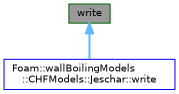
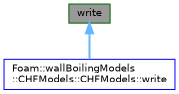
  digraph {
    rankdir=TB
    node [fontname=Helvetica fontsize=10 shape=box style=filled]
    n1 [color=darkgreen fillcolor=grey60 fontcolor=black height=0.2 label=write width=0.4]
-   n2 [color=blue fillcolor=white height=0.2 label="Foam::wallBoilingModels\l::CHFModels::Jeschar::write" width=0.4]
+   n2 [color=blue fillcolor=white height=0.2 label="Foam::wallBoilingModels\l::CHFModels::CHFModels::write" width=0.4]
    n1 -> n2 [color=steelblue1 dir=back fontname=Helvetica fontsize=10 labelfontname=Helvetica labelfontsize=10 style=bold]
  }
